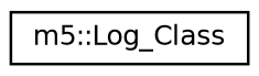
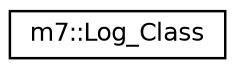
  digraph {
    rankdir=LR
-   n1 [color=black fillcolor=white fontname=Helvetica fontsize=10 height=0.2 label="m5::Log_Class" shape=record style=filled width=0.4]
+   n1 [color=black fillcolor=white fontname=Helvetica fontsize=10 height=0.2 label="m7::Log_Class" shape=record style=filled width=0.4]
  }
